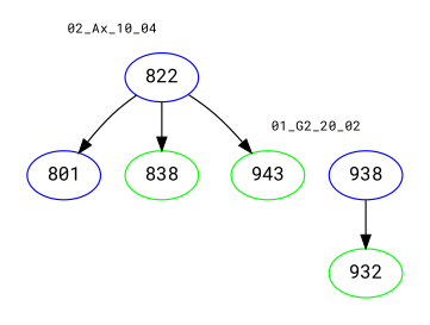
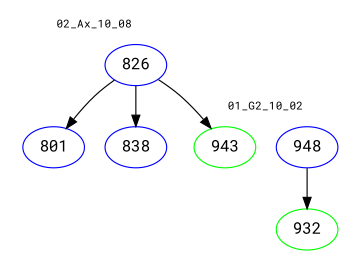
  digraph {
    fontname="Roboto Mono"
    node [color=blue fontname="Roboto Mono"]
    edge [color=black fontname="Roboto Mono"]
-   n1 [label=822]
+   n1 [label=826]
    n2 [label=801]
-   n3 [color=green label=838]
-   n4 [label=938]
+   n3 [label=838]
+   n4 [label=948]
    n5 [color=green label=932]
    n6 [color=green label=943]
    subgraph cluster_1 {
      color=white
      fontsize=10
-     label="02_Ax_10_04"
+     label="02_Ax_10_08"
      n1
      n2
      n3
    }
    subgraph cluster_2 {
      color=white
      fontsize=10
-     label="01_G2_20_02"
+     label="01_G2_10_02"
      n4
      n5
      n6
    }
    n1 -> n2
    n1 -> n3
    n1 -> n6
    n4 -> n5
  }
